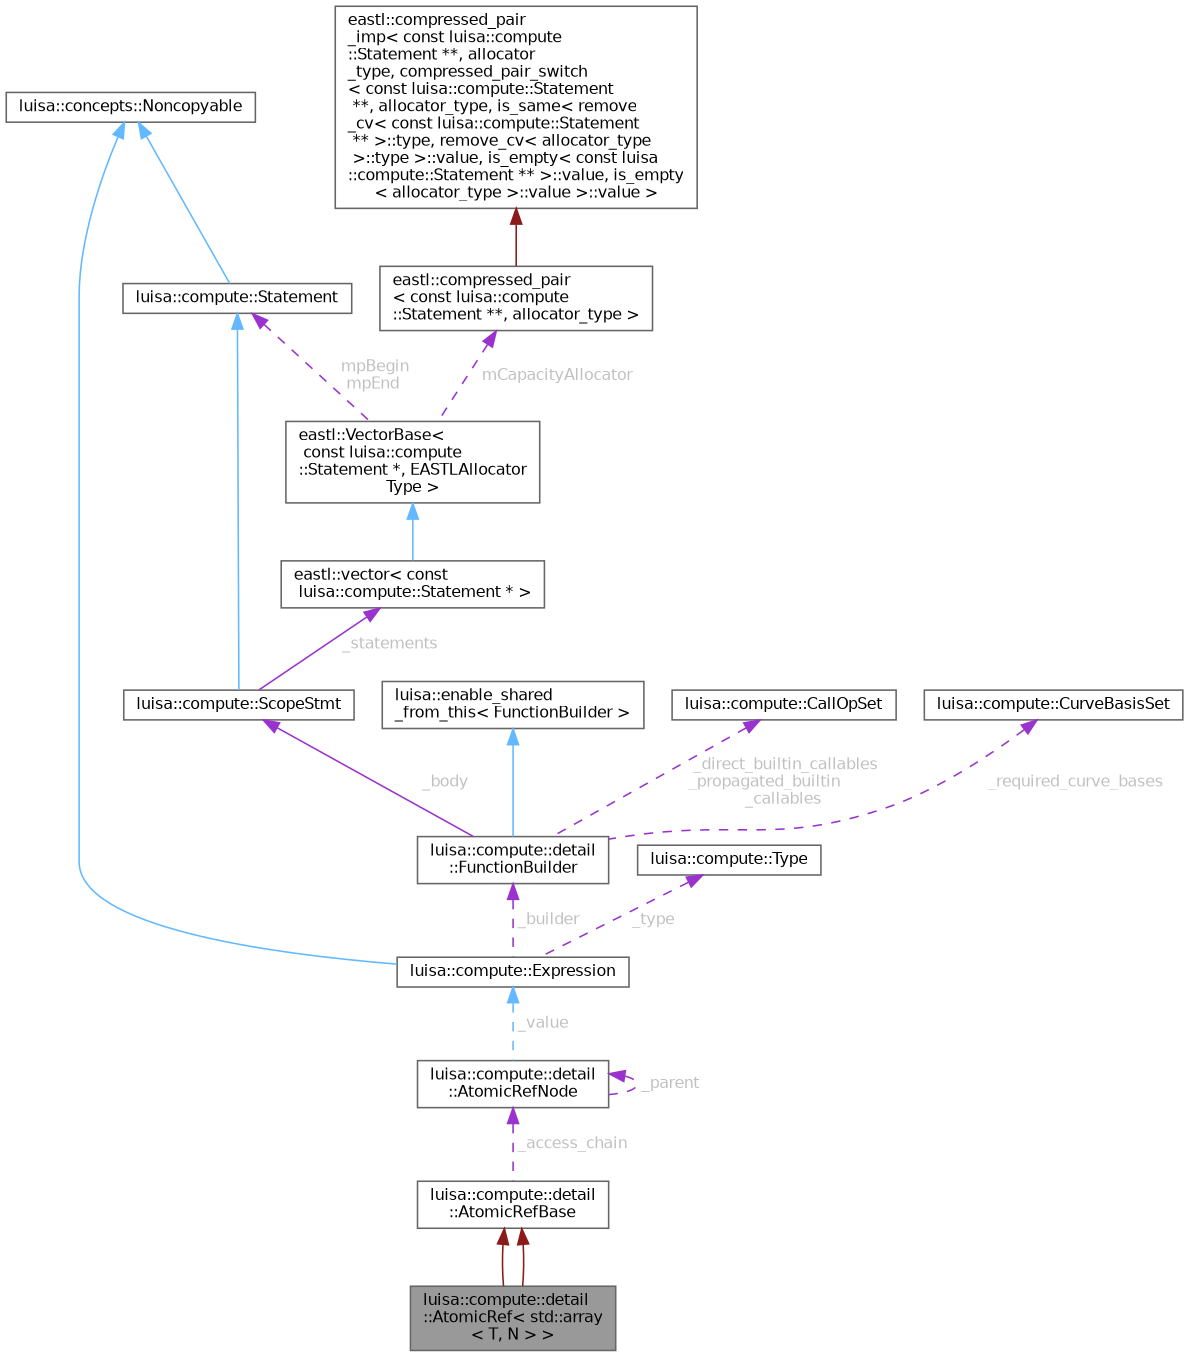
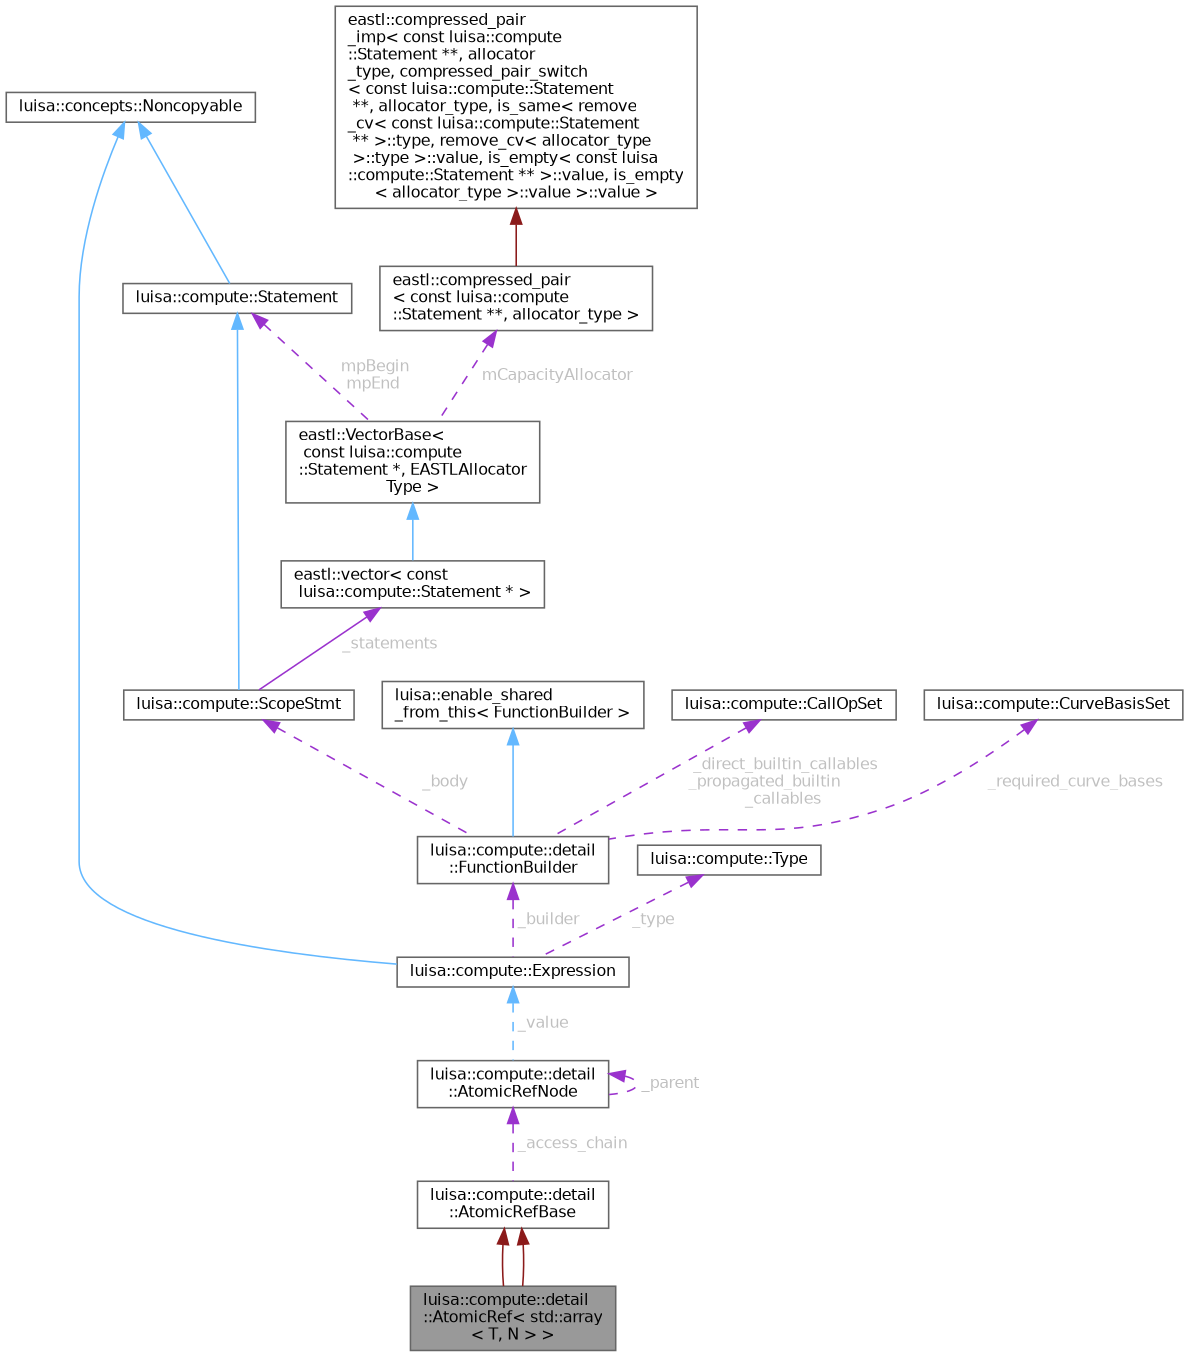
  digraph {
    rankdir=TB
    node [color=gray40 fillcolor=white fontname=Helvetica fontsize=10 shape=box style=filled]
    edge [color=darkorchid3 dir=back fontname=Helvetica fontsize=10 labelfontname=Helvetica labelfontsize=10 style=dashed fontcolor=grey]
    n1 [fillcolor=grey60 fontcolor=black height=0.2 label="luisa::compute::detail\l::AtomicRef\< std::array\l\< T, N \> \>" width=0.4]
    n2 [height=0.2 label="luisa::compute::detail\l::AtomicRefBase" width=0.4]
    n3 [height=0.2 label="luisa::compute::detail\l::AtomicRefNode" width=0.4]
    n4 [height=0.2 label="luisa::compute::Expression" width=0.4]
    n5 [height=0.2 label="luisa::concepts::Noncopyable" width=0.4]
    n6 [height=0.2 label="luisa::compute::Statement" width=0.4]
    n7 [height=0.2 label="luisa::compute::ScopeStmt" width=0.4]
    n8 [height=0.2 label="eastl::VectorBase\<\l const luisa::compute\l::Statement *, EASTLAllocator\lType \>" width=0.4]
    n9 [height=0.2 label="luisa::compute::Type" width=0.4]
    n10 [height=0.2 label="luisa::compute::detail\l::FunctionBuilder" width=0.4]
    n11 [height=0.2 label="luisa::enable_shared\l_from_this\< FunctionBuilder \>" width=0.4]
    n12 [height=0.2 label="eastl::vector\< const\l luisa::compute::Statement * \>" width=0.4]
    n13 [height=0.2 label="eastl::compressed_pair\l\< const luisa::compute\l::Statement **, allocator_type \>" width=0.4]
    n14 [height=0.2 label="eastl::compressed_pair\l_imp\< const luisa::compute\l::Statement **, allocator\l_type, compressed_pair_switch\l\< const luisa::compute::Statement\l **, allocator_type, is_same\< remove\l_cv\< const luisa::compute::Statement\l ** \>::type, remove_cv\< allocator_type\l \>::type \>::value, is_empty\< const luisa\l::compute::Statement ** \>::value, is_empty\l\< allocator_type \>::value \>::value \>" width=0.4]
    n15 [height=0.2 label="luisa::compute::CallOpSet" width=0.4]
    n16 [height=0.2 label="luisa::compute::CurveBasisSet" width=0.4]
    n2 -> n1 [color=firebrick4 style=solid fontcolor=""]
    n2 -> n1 [color=firebrick4 style=solid fontcolor=""]
    n3 -> n2 [label=" _access_chain"]
    n3 -> n3 [label=" _parent"]
    n4 -> n3 [color=steelblue1 label=" _value"]
    n5 -> n4 [color=steelblue1 style=solid fontcolor=""]
    n5 -> n6 [color=steelblue1 style=solid fontcolor=""]
    n6 -> n7 [color=steelblue1 style=solid fontcolor=""]
    n6 -> n8 [label=" mpBegin\nmpEnd"]
-   n7 -> n10 [label=" _body" style=solid]
+   n7 -> n10 [label=" _body"]
    n8 -> n12 [color=steelblue1 style=solid fontcolor=""]
    n9 -> n4 [label=" _type"]
    n10 -> n4 [label=" _builder"]
    n11 -> n10 [color=steelblue1 style=solid fontcolor=""]
    n12 -> n7 [label=" _statements" style=solid]
    n13 -> n8 [label=" mCapacityAllocator"]
    n14 -> n13 [color=firebrick4 style=solid fontcolor=""]
    n15 -> n10 [label=" _direct_builtin_callables\n_propagated_builtin\l_callables"]
    n16 -> n10 [label=" _required_curve_bases"]
  }
